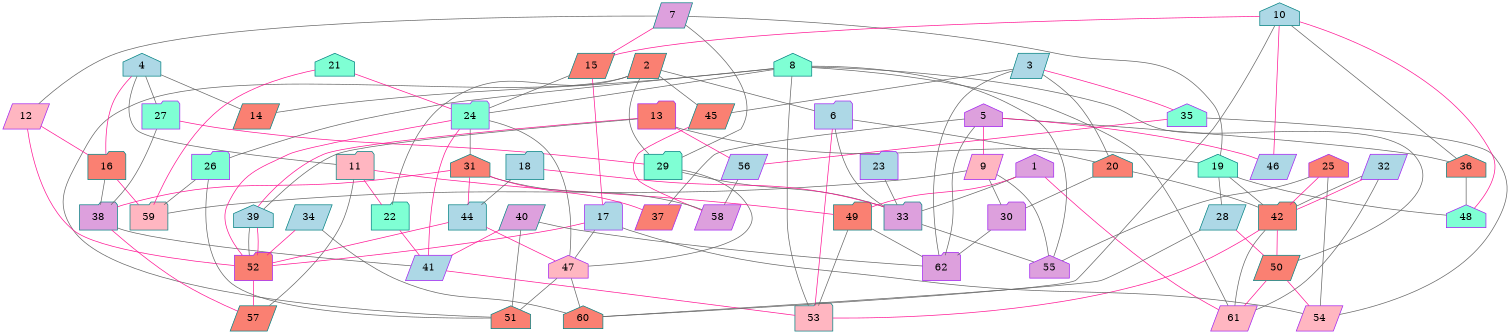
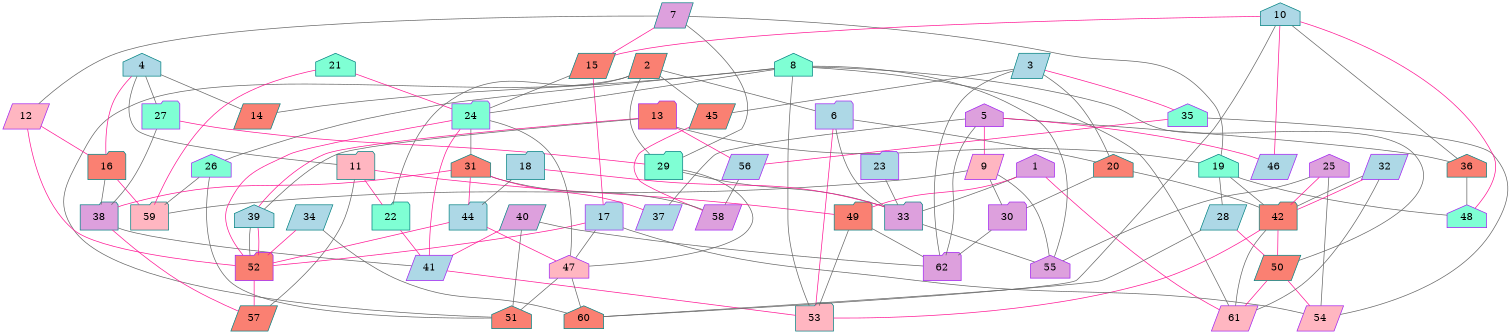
  graph {
    node [color=teal fillcolor=salmon shape=folder style=filled]
    edge [color=gray40]
    1 [color=purple fillcolor=plum shape=house]
    33 [fillcolor=plum]
    49
    61 [color=purple fillcolor=lightpink shape=parallelogram]
    55 [color=purple fillcolor=plum shape=house]
    62 [color=purple fillcolor=plum]
    53 [fillcolor=lightpink]
    2 [shape=parallelogram]
    6 [color=purple fillcolor=lightblue]
    22 [fillcolor=aquamarine]
    29 [fillcolor=aquamarine]
    45 [shape=parallelogram]
    51 [shape=house]
    20 [shape=house]
    41 [color=purple fillcolor=lightblue shape=parallelogram]
    47 [color=purple fillcolor=lightpink shape=house]
    58 [color=purple fillcolor=plum shape=parallelogram]
    3 [fillcolor=lightblue shape=parallelogram]
    35 [color=purple fillcolor=aquamarine shape=house]
    30 [color=purple fillcolor=plum]
    42
    56 [color=purple fillcolor=lightblue shape=parallelogram]
    54 [color=purple fillcolor=lightpink shape=parallelogram]
    4 [fillcolor=lightblue shape=house]
    11 [fillcolor=lightpink]
    14 [shape=parallelogram]
    16
    27 [color=purple fillcolor=aquamarine]
    57 [shape=parallelogram]
    59 [fillcolor=lightpink]
    38 [fillcolor=plum]
    5 [color=purple fillcolor=plum shape=house]
    9 [color=purple fillcolor=lightpink shape=parallelogram]
    36 [shape=house]
-   37 [color=purple shape=parallelogram]
+   37 [color=purple fillcolor=lightblue shape=parallelogram]
    46 [color=purple fillcolor=lightblue shape=parallelogram]
    48 [color=purple fillcolor=aquamarine shape=house]
    7 [fillcolor=plum shape=parallelogram]
    12 [color=purple fillcolor=lightpink shape=parallelogram]
    15 [shape=parallelogram]
    19 [fillcolor=aquamarine shape=house]
    52 [color=purple]
    24 [color=purple fillcolor=aquamarine]
    17 [color=purple fillcolor=lightblue]
    28 [fillcolor=lightblue shape=parallelogram]
    8 [fillcolor=aquamarine shape=house]
-   26 [color=purple fillcolor=aquamarine]
+   26 [color=purple fillcolor=aquamarine shape=house]
    50 [shape=parallelogram]
    31 [shape=house]
    10 [fillcolor=lightblue shape=house]
    60 [shape=house]
    13 [color=purple]
    39 [fillcolor=lightblue shape=house]
    18 [fillcolor=lightblue]
    44 [fillcolor=lightblue]
    21 [fillcolor=aquamarine shape=house]
    23 [color=purple fillcolor=lightblue]
-   25 [color=purple shape=house]
+   25 [color=purple fillcolor=plum shape=house]
    32 [color=purple fillcolor=lightblue shape=parallelogram]
    34 [fillcolor=lightblue shape=parallelogram]
    40 [fillcolor=plum shape=parallelogram]
    1 -- 33
    1 -- 49 [color=deeppink]
    1 -- 61 [color=deeppink]
    33 -- 55
    49 -- 62
    49 -- 53
    2 -- 6
    2 -- 22
    2 -- 29
    2 -- 45
    2 -- 51
    6 -- 33
    6 -- 53 [color=deeppink]
    6 -- 20
    22 -- 41 [color=deeppink]
    29 -- 33
    29 -- 47
    45 -- 58 [color=deeppink]
    20 -- 30
    20 -- 42
    41 -- 53 [color=deeppink]
    47 -- 51
    47 -- 60
    3 -- 62
    3 -- 45
    3 -- 20
    3 -- 35 [color=deeppink]
    35 -- 56 [color=deeppink]
    35 -- 54
    30 -- 62
    42 -- 61
    42 -- 53 [color=deeppink]
    42 -- 50 [color=deeppink]
    56 -- 58
    4 -- 11
    4 -- 14
    4 -- 16 [color=deeppink]
    4 -- 27
    11 -- 49 [color=deeppink]
    11 -- 22 [color=deeppink]
    11 -- 57
    16 -- 59 [color=deeppink]
    16 -- 38
    27 -- 29 [color=deeppink]
    27 -- 38
    38 -- 41
    38 -- 57 [color=deeppink]
    5 -- 62
    5 -- 9 [color=deeppink]
    5 -- 36
    5 -- 37
    5 -- 46 [color=deeppink]
    9 -- 55
    9 -- 30
    9 -- 59
    36 -- 48
    7 -- 29
    7 -- 12
    7 -- 15 [color=deeppink]
    7 -- 19
    12 -- 16 [color=deeppink]
    12 -- 52 [color=deeppink]
    15 -- 24
    15 -- 17 [color=deeppink]
    19 -- 42
    19 -- 48
    19 -- 28
    52 -- 57 [color=deeppink]
    24 -- 41 [color=deeppink]
    24 -- 47
    24 -- 52 [color=deeppink]
    24 -- 31
    17 -- 47
    17 -- 54
    17 -- 52 [color=deeppink]
    28 -- 50 [color=deeppink]
    28 -- 60
    8 -- 61
    8 -- 55
    8 -- 53
    8 -- 14
    8 -- 24
    8 -- 26
    8 -- 50
    26 -- 51
    26 -- 59
    50 -- 61 [color=deeppink]
    50 -- 54 [color=deeppink]
    31 -- 58
    31 -- 38 [color=deeppink]
    31 -- 37 [color=deeppink]
    31 -- 44 [color=deeppink]
    10 -- 36
    10 -- 46 [color=deeppink]
    10 -- 48 [color=deeppink]
    10 -- 15 [color=deeppink]
    10 -- 60
    13 -- 56 [color=deeppink]
    13 -- 19
    13 -- 39 [color=deeppink]
    13 -- 39
    39 -- 52
    39 -- 52 [color=deeppink]
    18 -- 33 [color=deeppink]
    18 -- 44
    44 -- 47 [color=deeppink]
    44 -- 52 [color=deeppink]
    21 -- 59 [color=deeppink]
    21 -- 24 [color=deeppink]
    23 -- 33
    25 -- 55
    25 -- 42 [color=deeppink]
    25 -- 54
    32 -- 61
    32 -- 42
    32 -- 42 [color=deeppink]
    34 -- 52 [color=deeppink]
    34 -- 60
    40 -- 62
    40 -- 51
    40 -- 41 [color=deeppink]
  }
